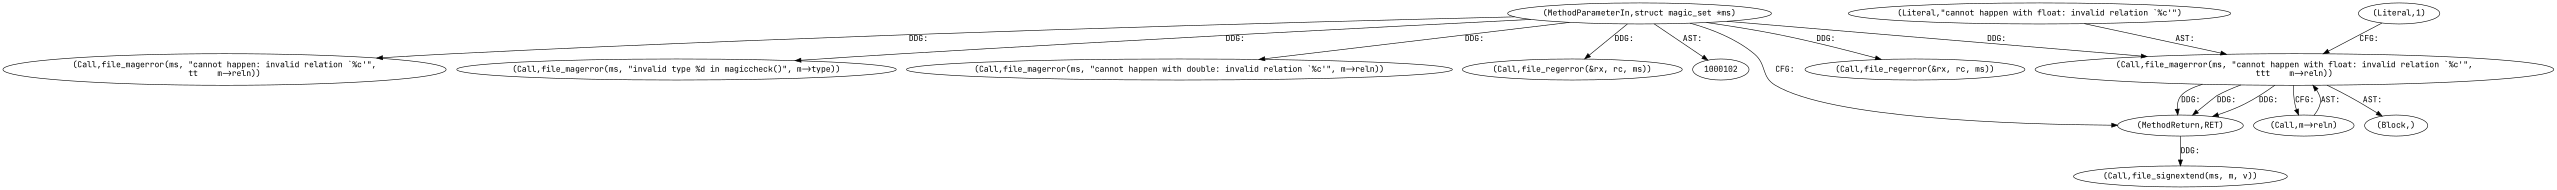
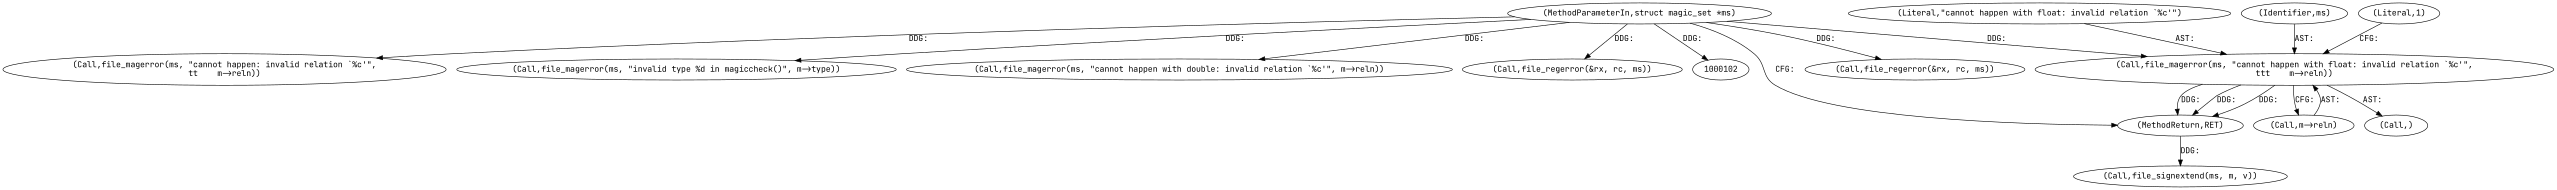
  digraph {
    fontname="JetBrains Mono"
    node [fontname="JetBrains Mono"]
    edge [fontname="JetBrains Mono"]
    n1 [label="(Call,file_magerror(ms, \"cannot happen with float: invalid relation `%c'\",\n\t\t\t    m->reln))"]
    n2 [label="(MethodReturn,RET)"]
    n3 [label="(Call,m->reln)"]
-   n4 [label="(Block,)"]
+   n4 [label="(Call,)"]
    n5 [label="(Call,file_signextend(ms, m, v))"]
    n6 [label="(MethodParameterIn,struct magic_set *ms)"]
    n7 [label="(Call,file_regerror(&rx, rc, ms))"]
    n8 [label="(Call,file_magerror(ms, \"cannot happen: invalid relation `%c'\",\n\t\t    m->reln))"]
    n9 [label="(Call,file_magerror(ms, \"invalid type %d in magiccheck()\", m->type))"]
    n10 [label="(Call,file_magerror(ms, \"cannot happen with double: invalid relation `%c'\", m->reln))"]
    n11 [label="(Call,file_regerror(&rx, rc, ms))"]
    1000102
    n13 [label="(Literal,\"cannot happen with float: invalid relation `%c'\")"]
+   n14 [label="(Identifier,ms)"]
    n15 [label="(Literal,1)"]
    n1 -> n2 [label="DDG: "]
    n1 -> n2 [label="DDG: "]
    n1 -> n2 [label="DDG: "]
    n1 -> n3 [label="CFG: "]
    n1 -> n4 [label="AST: "]
    n2 -> n5 [label="DDG: "]
    n3 -> n1 [label="AST: "]
    n6 -> n1 [label="DDG: "]
    n6 -> n2 [label="CFG: "]
    n6 -> n7 [label="DDG: "]
    n6 -> n8 [label="DDG: "]
    n6 -> n9 [label="DDG: "]
    n6 -> n10 [label="DDG: "]
    n6 -> n11 [label="DDG: "]
-   n6 -> 1000102 [label="AST: "]
+   n6 -> 1000102 [label="DDG: "]
    n13 -> n1 [label="AST: "]
+   n14 -> n1 [label="AST: "]
    n15 -> n1 [label="CFG: "]
  }
